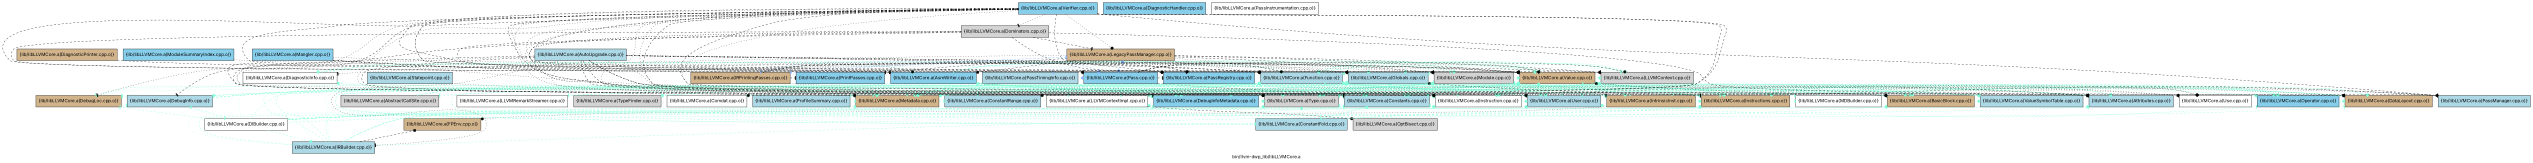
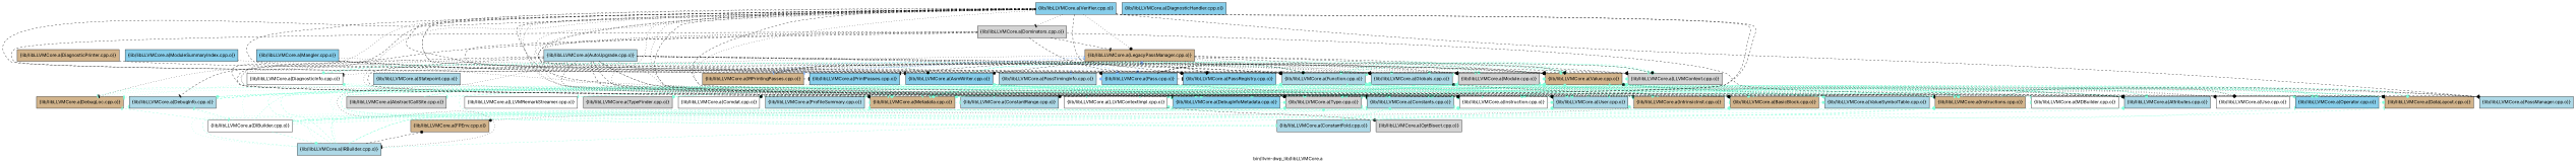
  digraph {
    fontname=Inter
    label="bin/llvm-dwp_lib/libLLVMCore.a"
    rankdir=TB
    node [fillcolor=lightblue fontname=Inter group=1 shape=box style=filled]
    edge [arrowhead=dot fontname=Inter style=dashed color="0.450000 0.5 1"]
    n1 [fillcolor=tan group=2 label="{lib/libLLVMCore.a(LegacyPassManager.cpp.o)}"]
    n2 [fillcolor=white label="{lib/libLLVMCore.a(DiagnosticInfo.cpp.o)}"]
    n3 [label="{lib/libLLVMCore.a(Function.cpp.o)}"]
    n4 [fillcolor=skyblue label="{lib/libLLVMCore.a(AsmWriter.cpp.o)}"]
    n5 [label="{lib/libLLVMCore.a(Globals.cpp.o)}"]
    n6 [fillcolor=tan group=2 label="{lib/libLLVMCore.a(IRPrintingPasses.cpp.o)}"]
    n7 [fillcolor=lightgrey label="{lib/libLLVMCore.a(LLVMContext.cpp.o)}"]
    n8 [fillcolor=lightgrey label="{lib/libLLVMCore.a(Module.cpp.o)}"]
    n9 [fillcolor=skyblue group=2 label="{lib/libLLVMCore.a(Pass.cpp.o)}"]
    n10 [fillcolor=skyblue group=0 label="{lib/libLLVMCore.a(PassRegistry.cpp.o)}"]
    n11 [group=2 label="{lib/libLLVMCore.a(PassTimingInfo.cpp.o)}"]
    n12 [fillcolor=skyblue group=0 label="{lib/libLLVMCore.a(PrintPasses.cpp.o)}"]
    n13 [fillcolor=tan label="{lib/libLLVMCore.a(Value.cpp.o)}"]
    n14 [fillcolor=tan label="{lib/libLLVMCore.a(DebugLoc.cpp.o)}"]
    n15 [fillcolor=white label="{lib/libLLVMCore.a(Instruction.cpp.o)}"]
    n16 [fillcolor=tan label="{lib/libLLVMCore.a(Metadata.cpp.o)}"]
    n17 [fillcolor=tan label="{lib/libLLVMCore.a(DataLayout.cpp.o)}"]
    n18 [fillcolor=lightgrey label="{lib/libLLVMCore.a(AbstractCallSite.cpp.o)}"]
    n19 [label="{lib/libLLVMCore.a(Attributes.cpp.o)}"]
    n20 [fillcolor=tan label="{lib/libLLVMCore.a(BasicBlock.cpp.o)}"]
    n21 [label="{lib/libLLVMCore.a(Constants.cpp.o)}"]
    n22 [fillcolor=tan label="{lib/libLLVMCore.a(Instructions.cpp.o)}"]
    n23 [fillcolor=tan label="{lib/libLLVMCore.a(IntrinsicInst.cpp.o)}"]
    n24 [fillcolor=white label="{lib/libLLVMCore.a(MDBuilder.cpp.o)}"]
    n25 [fillcolor=lightgrey label="{lib/libLLVMCore.a(Type.cpp.o)}"]
    n26 [label="{lib/libLLVMCore.a(User.cpp.o)}"]
    n27 [label="{lib/libLLVMCore.a(ValueSymbolTable.cpp.o)}"]
    n28 [fillcolor=skyblue label="{lib/libLLVMCore.a(DebugInfoMetadata.cpp.o)}"]
    n29 [fillcolor=white label="{lib/libLLVMCore.a(Comdat.cpp.o)}"]
    n30 [label="{lib/libLLVMCore.a(ConstantRange.cpp.o)}"]
    n31 [fillcolor=skyblue label="{lib/libLLVMCore.a(Operator.cpp.o)}"]
    n32 [fillcolor=lightgrey label="{lib/libLLVMCore.a(TypeFinder.cpp.o)}"]
    n33 [fillcolor=white group=0 label="{lib/libLLVMCore.a(Use.cpp.o)}"]
    n34 [group=0 label="{lib/libLLVMCore.a(PassManager.cpp.o)}"]
    n35 [fillcolor=white label="{lib/libLLVMCore.a(LLVMContextImpl.cpp.o)}"]
    n36 [fillcolor=white label="{lib/libLLVMCore.a(LLVMRemarkStreamer.cpp.o)}"]
    n37 [label="{lib/libLLVMCore.a(ProfileSummary.cpp.o)}"]
    n38 [label="{lib/libLLVMCore.a(DebugInfo.cpp.o)}"]
    n39 [label="{lib/libLLVMCore.a(ConstantFold.cpp.o)}"]
    n40 [fillcolor=tan group=0 label="{lib/libLLVMCore.a(FPEnv.cpp.o)}"]
    n41 [fillcolor=lightgrey group=0 label="{lib/libLLVMCore.a(OptBisect.cpp.o)}"]
    n42 [fillcolor=white label="{lib/libLLVMCore.a(DIBuilder.cpp.o)}"]
    n43 [label="{lib/libLLVMCore.a(IRBuilder.cpp.o)}"]
    n44 [fillcolor=skyblue group=0 label="{lib/libLLVMCore.a(Mangler.cpp.o)}"]
    n45 [fillcolor=lightgrey group=0 label="{lib/libLLVMCore.a(Dominators.cpp.o)}"]
    n46 [group=0 label="{lib/libLLVMCore.a(Statepoint.cpp.o)}"]
    n47 [fillcolor=skyblue group=0 label="{lib/libLLVMCore.a(Verifier.cpp.o)}"]
    n48 [group=0 label="{lib/libLLVMCore.a(AutoUpgrade.cpp.o)}"]
    n49 [fillcolor=tan group=0 label="{lib/libLLVMCore.a(DiagnosticPrinter.cpp.o)}"]
    n50 [fillcolor=skyblue group=0 label="{lib/libLLVMCore.a(DiagnosticHandler.cpp.o)}"]
    n51 [fillcolor=skyblue group=0 label="{lib/libLLVMCore.a(ModuleSummaryIndex.cpp.o)}"]
-   n52 [fillcolor=white group=0 label="{lib/libLLVMCore.a(PassInstrumentation.cpp.o)}"]
    subgraph sub_1 {
      rank=same
      n1
    }
    subgraph sub_2 {
      rank=same
      n2
      n3
      n4
      n5
      n6
      n7
      n8
      n9
      n10
      n11
      n12
      n13
    }
    subgraph sub_3 {
      rank=same
      n14
      n15
      n16
      n17
      n18
      n19
      n20
      n21
      n22
      n23
      n24
      n25
      n26
      n27
      n28
      n29
      n30
      n31
      n32
      n33
      n34
      n35
      n36
      n37
      n38
    }
    subgraph sub_4 {
      rank=same
      n39
      n40
      n41
      n42
    }
    n1 -> n2 [arrowhead=tee style=dotted color=""]
    n1 -> n3 [style=dotted color=""]
    n1 -> n4 [color=""]
    n1 -> n5 [style=dotted color=""]
    n1 -> n6 [arrowhead=tee color="0.600000 0.5 1" style=dotted]
    n1 -> n7 [color=""]
    n1 -> n8 [color=""]
    n1 -> n9 [color="0.600000 0.5 1" style=dotted]
    n1 -> n10 [arrowhead=tee style=dotted color=""]
    n1 -> n11 [arrowhead=tee color="0.600000 0.5 1" style=dotted]
    n1 -> n12 [arrowhead=tee color=""]
    n1 -> n13 [arrowhead=tee color=""]
    n2 -> n3
    n2 -> n4 [arrowhead=tee]
    n2 -> n7 [arrowhead=tee style=dotted]
    n2 -> n13 [style=dotted]
    n2 -> n14 [arrowhead=tee style=dotted]
    n2 -> n15 [style=dotted]
    n2 -> n16
    n3 -> n5
    n3 -> n7
    n3 -> n8 [arrowhead=tee]
    n3 -> n13
    n3 -> n16
    n3 -> n17 [arrowhead=tee style=dotted]
    n3 -> n18 [arrowhead=tee]
    n3 -> n19 [style=dotted]
    n3 -> n20 [style=dotted]
    n3 -> n21 [arrowhead=tee style=dotted]
    n3 -> n22 [style=dotted]
    n3 -> n23
    n3 -> n24 [arrowhead=tee]
    n3 -> n25 [arrowhead=tee style=dotted]
    n3 -> n26 [style=dotted]
    n3 -> n27
    n4 -> n3 [arrowhead=tee]
    n4 -> n5 [style=dotted]
    n4 -> n7 [arrowhead=tee style=dotted]
    n4 -> n8 [style=dotted]
    n4 -> n13
    n4 -> n15 [arrowhead=tee]
    n4 -> n16 [arrowhead=tee]
    n4 -> n19
    n4 -> n20 [arrowhead=tee style=dotted]
    n4 -> n21 [style=dotted]
    n4 -> n22
    n4 -> n23 [arrowhead=tee style=dotted]
    n4 -> n25 [style=dotted]
    n4 -> n26
    n4 -> n28 [arrowhead=tee style=dotted]
    n4 -> n29 [arrowhead=tee style=dotted]
    n4 -> n30 [arrowhead=tee]
    n4 -> n31 [style=dotted]
    n4 -> n32 [arrowhead=tee]
    n4 -> n33 [style=dotted color=""]
    n5 -> n3 [style=dotted]
    n5 -> n8 [arrowhead=tee]
    n5 -> n13 [arrowhead=tee style=dotted]
    n5 -> n16
    n5 -> n21 [arrowhead=tee]
    n5 -> n25
    n5 -> n26 [arrowhead=tee style=dotted]
    n5 -> n30 [arrowhead=tee style=dotted]
    n6 -> n1 [arrowhead=tee color="0.600000 0.5 1"]
    n6 -> n4 [style=dotted color=""]
    n6 -> n9 [color="0.600000 0.5 1" style=dotted]
    n6 -> n10 [color=""]
    n6 -> n12 [arrowhead=tee color=""]
    n6 -> n13 [style=dotted color=""]
    n6 -> n34 [arrowhead=tee style=dotted color=""]
    n7 -> n2
    n7 -> n35
    n7 -> n36 [arrowhead=tee]
    n8 -> n3
    n8 -> n5 [arrowhead=tee]
    n8 -> n7
    n8 -> n13 [style=dotted]
    n8 -> n16 [arrowhead=tee style=dotted]
    n8 -> n17
    n8 -> n21 [arrowhead=tee]
    n8 -> n25 [arrowhead=tee]
    n8 -> n26
    n8 -> n27
    n8 -> n29 [style=dotted]
    n8 -> n32 [style=dotted]
    n8 -> n37 [arrowhead=tee]
    n8 -> n39 [arrowhead=tee]
    n9 -> n1 [color="0.600000 0.5 1"]
    n9 -> n3 [color=""]
    n9 -> n6 [arrowhead=tee color="0.600000 0.5 1"]
    n9 -> n7 [color=""]
    n9 -> n10 [arrowhead=tee color=""]
    n9 -> n13 [arrowhead=tee style=dotted color=""]
    n9 -> n19 [color=""]
    n11 -> n9 [color="0.600000 0.5 1" style=dotted]
    n13 -> n3 [arrowhead=tee]
    n13 -> n5 [style=dotted]
    n13 -> n7 [style=dotted]
    n13 -> n15 [style=dotted]
    n13 -> n16 [style=dotted]
    n13 -> n17 [arrowhead=tee]
    n13 -> n19 [arrowhead=tee style=dotted]
    n13 -> n20 [style=dotted]
    n13 -> n21 [style=dotted]
    n13 -> n22 [style=dotted]
    n13 -> n23 [style=dotted]
    n13 -> n25 [arrowhead=tee style=dotted]
    n13 -> n26 [arrowhead=tee]
    n13 -> n27 [arrowhead=tee]
    n13 -> n31 [arrowhead=tee]
    n13 -> n33 [arrowhead=tee style=dotted color=""]
    n13 -> n35 [arrowhead=tee style=dotted]
    n13 -> n38
    n14 -> n16 [arrowhead=tee style=dotted]
    n14 -> n28 [style=dotted]
    n14 -> n38 [arrowhead=tee style=dotted]
    n15 -> n13
    n15 -> n16
    n15 -> n19 [arrowhead=tee style=dotted]
    n15 -> n20 [style=dotted]
    n15 -> n21 [arrowhead=tee style=dotted]
    n15 -> n22 [arrowhead=tee]
    n15 -> n26
    n16 -> n7 [style=dotted]
    n16 -> n8 [arrowhead=tee]
    n16 -> n13
    n16 -> n14 [arrowhead=tee]
    n16 -> n21 [style=dotted]
    n16 -> n25
    n16 -> n28
    n16 -> n30 [arrowhead=tee]
    n16 -> n35 [arrowhead=tee style=dotted]
    n17 -> n5 [style=dotted]
    n17 -> n8 [arrowhead=tee]
    n17 -> n25
    n18 -> n16 [arrowhead=tee]
    n18 -> n21 [arrowhead=tee style=dotted]
    n18 -> n22 [style=dotted]
    n18 -> n26 [arrowhead=tee style=dotted]
    n19 -> n3 [arrowhead=tee style=dotted]
    n19 -> n4
    n20 -> n13
    n20 -> n15 [arrowhead=tee]
    n20 -> n16
    n20 -> n21 [arrowhead=tee style=dotted]
    n20 -> n22 [style=dotted]
    n20 -> n25 [style=dotted]
    n20 -> n26 [arrowhead=tee style=dotted]
    n20 -> n27
    n21 -> n3 [arrowhead=tee]
    n21 -> n5 [arrowhead=tee]
    n21 -> n13 [style=dotted]
    n21 -> n15
    n21 -> n22 [arrowhead=tee style=dotted]
    n21 -> n25 [arrowhead=tee]
    n21 -> n26 [style=dotted]
    n21 -> n31 [style=dotted]
    n21 -> n39 [arrowhead=tee]
    n22 -> n3 [arrowhead=tee style=dotted]
    n22 -> n8 [arrowhead=tee]
    n22 -> n13
    n22 -> n15 [arrowhead=tee style=dotted]
    n22 -> n16
    n22 -> n17 [style=dotted]
    n22 -> n19 [arrowhead=tee]
-   n22 -> n20 [style=dotted]
    n22 -> n21 [arrowhead=tee style=dotted]
    n22 -> n24 [arrowhead=tee style=dotted]
    n22 -> n25 [arrowhead=tee style=dotted]
    n22 -> n26 [arrowhead=tee style=dotted]
    n22 -> n31
    n22 -> n33 [style=dotted color=""]
    n22 -> n35 [arrowhead=tee]
    n23 -> n3 [style=dotted]
    n23 -> n8 [arrowhead=tee]
    n23 -> n13 [arrowhead=tee style=dotted]
    n23 -> n15 [style=dotted]
    n23 -> n16 [style=dotted]
    n23 -> n17 [arrowhead=tee]
    n23 -> n19
    n23 -> n20 [arrowhead=tee style=dotted]
    n23 -> n21 [arrowhead=tee style=dotted]
    n23 -> n22
    n23 -> n25 [arrowhead=tee]
    n23 -> n26 [style=dotted]
    n23 -> n28
    n23 -> n31
    n23 -> n40 [style=dotted color=""]
    n24 -> n13 [style=dotted]
    n24 -> n16 [style=dotted]
    n24 -> n21 [arrowhead=tee]
    n24 -> n25 [style=dotted]
    n25 -> n21 [arrowhead=tee]
    n26 -> n23 [arrowhead=tee style=dotted]
    n26 -> n33 [style=dotted color=""]
    n27 -> n13
    n28 -> n7
    n28 -> n16 [arrowhead=tee]
    n28 -> n21 [arrowhead=tee]
    n28 -> n25
    n28 -> n35
    n29 -> n8
    n30 -> n22 [style=dotted]
    n31 -> n17
    n31 -> n21 [arrowhead=tee style=dotted]
    n31 -> n25 [arrowhead=tee]
    n32 -> n3 [arrowhead=tee]
    n32 -> n5 [style=dotted]
    n32 -> n16
    n34 -> n5 [color=""]
    n34 -> n13 [style=dotted color=""]
    n35 -> n8
    n35 -> n13 [arrowhead=tee]
    n35 -> n16 [arrowhead=tee]
    n35 -> n21 [arrowhead=tee style=dotted]
    n35 -> n26 [arrowhead=tee style=dotted]
    n35 -> n28
    n35 -> n41 [color=""]
    n36 -> n2 [style=dotted]
    n36 -> n7
    n36 -> n13 [arrowhead=tee style=dotted]
    n37 -> n16 [arrowhead=tee style=dotted]
    n37 -> n21 [style=dotted]
    n37 -> n25 [style=dotted]
    n38 -> n3 [arrowhead=tee style=dotted]
    n38 -> n8 [style=dotted]
    n38 -> n13 [style=dotted]
    n38 -> n14 [arrowhead=tee style=dotted]
    n38 -> n15 [arrowhead=tee]
    n38 -> n16
    n38 -> n28
    n38 -> n42 [arrowhead=tee style=dotted]
    n39 -> n3 [style=dotted]
    n39 -> n5 [style=dotted]
    n39 -> n13 [arrowhead=tee]
    n39 -> n21
    n39 -> n22 [arrowhead=tee]
    n39 -> n25 [style=dotted]
    n39 -> n31 [arrowhead=tee]
    n42 -> n3 [style=dotted]
    n42 -> n8 [style=dotted]
    n42 -> n13 [arrowhead=tee style=dotted]
    n42 -> n14 [arrowhead=tee]
    n42 -> n15 [style=dotted]
    n42 -> n16 [arrowhead=tee]
    n42 -> n19
    n42 -> n20 [arrowhead=tee]
    n42 -> n21 [arrowhead=tee]
    n42 -> n22
    n42 -> n25 [style=dotted]
    n42 -> n26 [style=dotted]
    n42 -> n28 [arrowhead=tee style=dotted]
    n42 -> n38 [arrowhead=tee]
    n42 -> n43
    n43 -> n3 [arrowhead=tee]
    n43 -> n5
    n43 -> n13 [arrowhead=tee style=dotted]
    n43 -> n15 [style=dotted]
    n43 -> n16 [arrowhead=tee style=dotted]
    n43 -> n17 [arrowhead=tee]
    n43 -> n19 [arrowhead=tee]
    n43 -> n20 [style=dotted]
    n43 -> n21 [arrowhead=tee]
    n43 -> n22
    n43 -> n25 [arrowhead=tee]
    n43 -> n26 [arrowhead=tee style=dotted]
    n43 -> n40 [color=""]
    n44 -> n3 [arrowhead=tee color=""]
    n44 -> n5 [style=dotted color=""]
    n44 -> n8 [style=dotted color=""]
    n44 -> n13 [style=dotted color=""]
    n44 -> n17 [style=dotted color=""]
    n44 -> n19 [arrowhead=tee style=dotted color=""]
    n45 -> n1 [arrowhead=tee color=""]
    n45 -> n4 [arrowhead=tee color=""]
    n45 -> n9 [style=dotted color=""]
    n45 -> n10 [color=""]
    n45 -> n13 [color=""]
    n45 -> n15 [color=""]
    n45 -> n20 [arrowhead=tee style=dotted color=""]
    n45 -> n34 [arrowhead=tee color=""]
    n46 -> n19 [arrowhead=tee style=dotted color=""]
    n47 -> n1 [style=dotted color=""]
    n47 -> n3 [color=""]
    n47 -> n4 [arrowhead=tee color=""]
    n47 -> n5 [arrowhead=tee color=""]
    n47 -> n7 [arrowhead=tee color=""]
    n47 -> n8 [arrowhead=tee style=dotted color=""]
    n47 -> n9 [arrowhead=tee style=dotted color=""]
    n47 -> n10 [color=""]
    n47 -> n13 [arrowhead=tee color=""]
    n47 -> n14 [arrowhead=tee style=dotted color=""]
    n47 -> n15 [arrowhead=tee color=""]
    n47 -> n16 [arrowhead=tee style=dotted color=""]
    n47 -> n17 [color=""]
    n47 -> n19 [color=""]
    n47 -> n20 [style=dotted color=""]
    n47 -> n21 [arrowhead=tee style=dotted color=""]
    n47 -> n22 [arrowhead=tee style=dotted color=""]
    n47 -> n23 [arrowhead=tee style=dotted color=""]
    n47 -> n25 [style=dotted color=""]
    n47 -> n26 [style=dotted color=""]
    n47 -> n28 [arrowhead=tee color=""]
    n47 -> n29 [color=""]
    n47 -> n30 [color=""]
    n47 -> n34 [color=""]
    n47 -> n45 [arrowhead=tee style=dotted color=""]
    n48 -> n3 [arrowhead=tee color=""]
    n48 -> n5 [arrowhead=tee style=dotted color=""]
    n48 -> n7 [arrowhead=tee color=""]
    n48 -> n8 [arrowhead=tee style=dotted color=""]
    n48 -> n13 [style=dotted color=""]
    n48 -> n15 [style=dotted color=""]
    n48 -> n16 [color=""]
    n48 -> n17 [arrowhead=tee style=dotted color=""]
    n48 -> n19 [style=dotted color=""]
    n48 -> n20 [style=dotted color=""]
    n48 -> n21 [arrowhead=tee style=dotted color=""]
    n48 -> n22 [arrowhead=tee color=""]
    n48 -> n25 [color=""]
    n48 -> n26 [arrowhead=tee color=""]
    n48 -> n38 [arrowhead=tee color=""]
    n48 -> n43 [arrowhead=tee style=dotted color=""]
    n49 -> n13 [color=""]
    n51 -> n13 [arrowhead=tee style=dotted color=""]
  }
